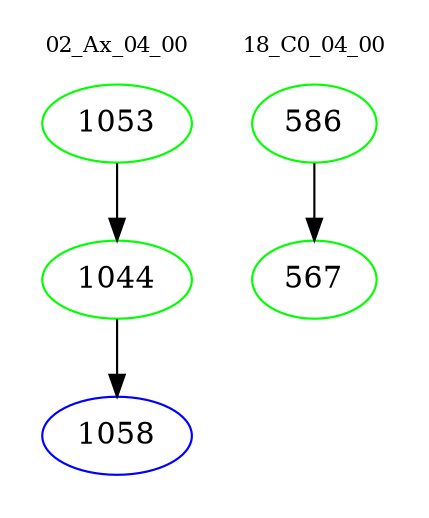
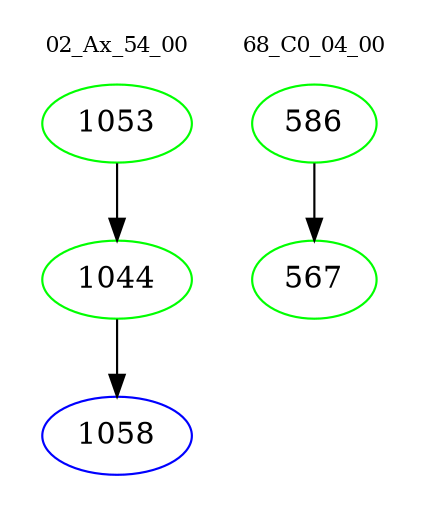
  digraph {
    node [color=green]
    edge [color=black]
    n1 [label=1053]
    n2 [label=1044]
    n3 [color=blue label=1058]
    n4 [label=586]
    n5 [label=567]
    subgraph cluster_1 {
      color=white
      fontsize=10
-     label="02_Ax_04_00"
+     label="02_Ax_54_00"
      n1
      n2
      n3
    }
    subgraph cluster_2 {
      color=white
      fontsize=10
-     label="18_C0_04_00"
+     label="68_C0_04_00"
      n4
      n5
    }
    n1 -> n2
    n2 -> n3
    n4 -> n5
  }
